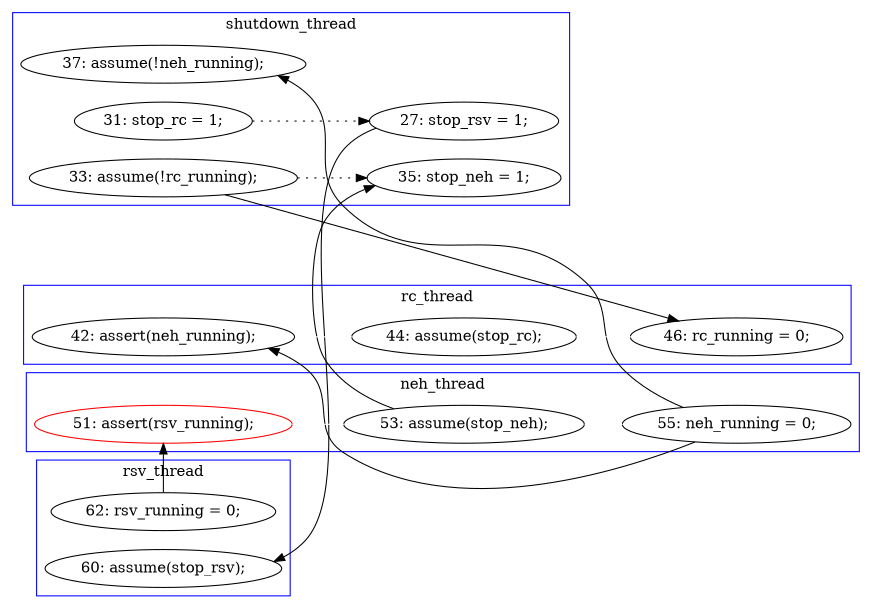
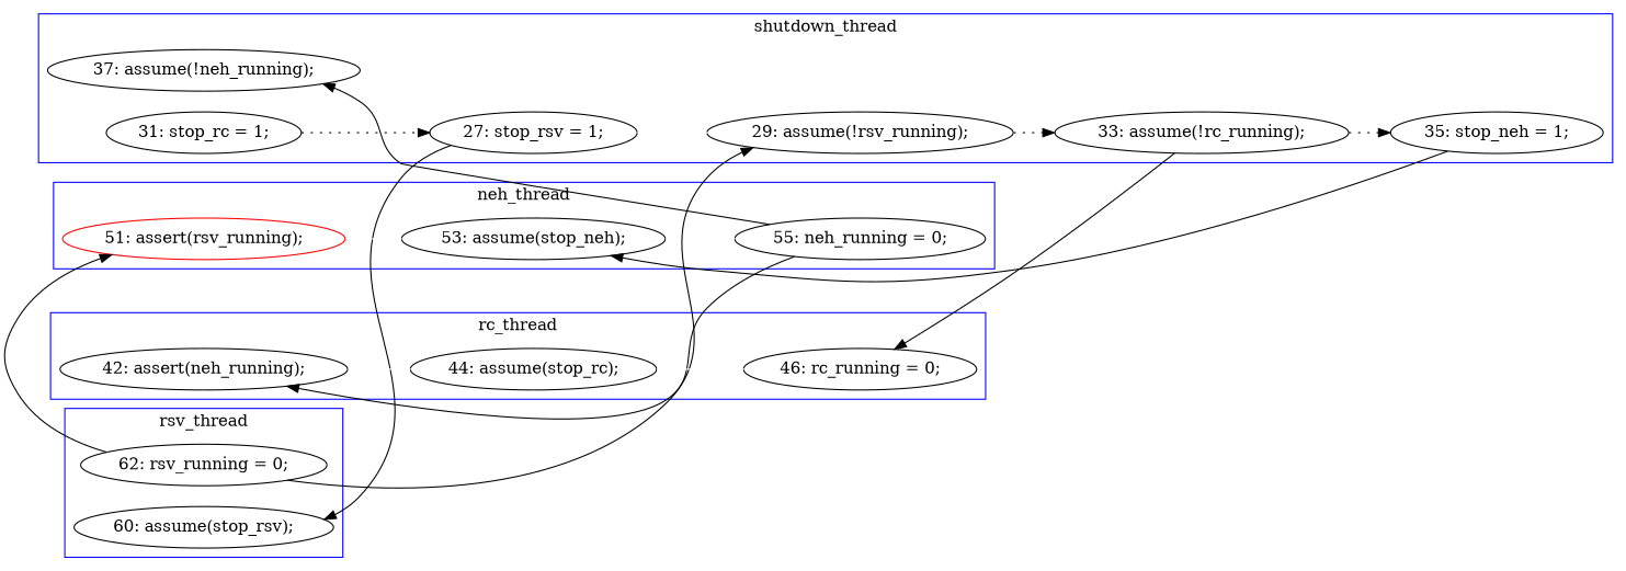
  digraph {
    rankdir=LR
    edge [color=black style=solid]
    n1 [label="37: assume(!neh_running);"]
    n2 [label="35: stop_neh = 1;"]
+   n3 [label="29: assume(!rsv_running);"]
    n4 [label="31: stop_rc = 1;"]
    n5 [label="33: assume(!rc_running);"]
    n6 [label="27: stop_rsv = 1;"]
    n7 [label="55: neh_running = 0;"]
    n8 [label="53: assume(stop_neh);"]
    n9 [color=red label="51: assert(rsv_running);"]
    n10 [label="62: rsv_running = 0;"]
    n11 [label="60: assume(stop_rsv);"]
    n12 [label="42: assert(neh_running);"]
    n13 [label="44: assume(stop_rc);"]
    n14 [label="46: rc_running = 0;"]
    subgraph cluster_1 {
      color=blue
      label=shutdown_thread
      n1
      n2
+     n3
      n4
      n5
      n6
    }
    subgraph cluster_2 {
      color=blue
      label=neh_thread
      n7
      n8
      n9
    }
    subgraph cluster_3 {
      color=blue
      label=rsv_thread
      n10
      n11
    }
    subgraph cluster_4 {
      color=blue
      label=rc_thread
      n12
      n13
      n14
    }
+   n3 -> n5 [style=dotted]
    n4 -> n6 [style=dotted]
    n5 -> n2 [style=dotted]
    n5 -> n14 [constraint=false]
+   n6 -> n3 [color=white]
    n6 -> n11 [constraint=false]
    n7 -> n1 [constraint=false]
    n7 -> n12 [constraint=false]
-   n8 -> n2 [constraint=false]
+   n2 -> n8 [constraint=false]
    n8 -> n7 [color=white]
    n9 -> n8 [color=white]
+   n10 -> n3 [constraint=false]
    n10 -> n9 [constraint=false]
    n12 -> n13 [color=white]
    n13 -> n14 [color=white]
  }
